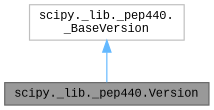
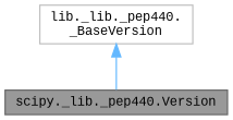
  digraph {
    fontname="Liberation Mono"
    node [fontname="Liberation Mono" fontsize=10 shape=box style=filled]
    n1 [color=gray40 fillcolor=grey60 fontcolor=black height=0.2 label="scipy._lib._pep440.Version" width=0.4]
-   n2 [color=grey75 fillcolor=white height=0.2 label="scipy._lib._pep440.\l_BaseVersion" width=0.4]
+   n2 [color=grey75 fillcolor=white height=0.2 label="lib._lib._pep440.\l_BaseVersion" width=0.4]
    n2 -> n1 [color=steelblue1 dir=back fontname="Liberation Mono" fontsize=10 labelfontname=Helvetica labelfontsize=10 style=solid]
  }
